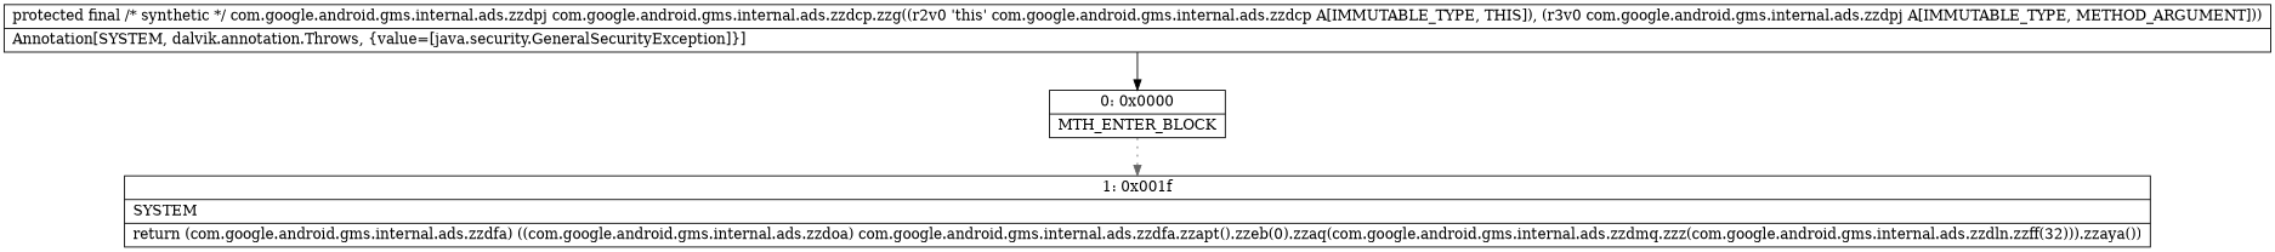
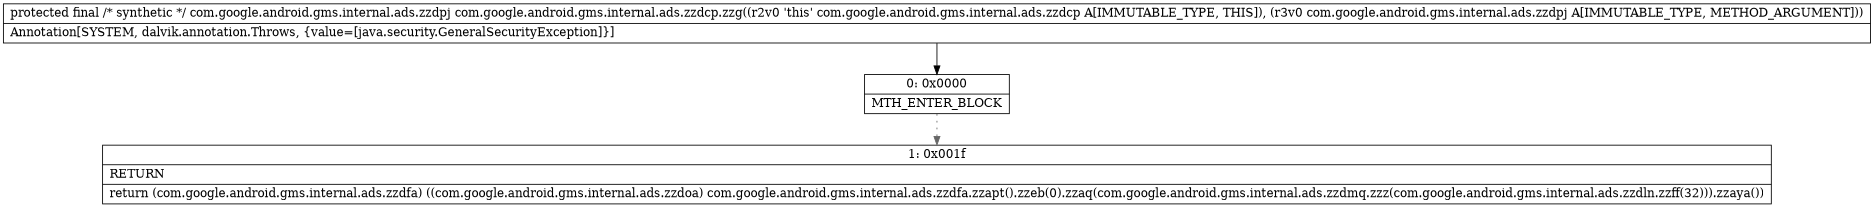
  digraph {
    node [shape=record]
    n1 [label="{0\:\ 0x0000|MTH_ENTER_BLOCK\l}"]
-   n2 [label="{1\:\ 0x001f|SYSTEM\l|return (com.google.android.gms.internal.ads.zzdfa) ((com.google.android.gms.internal.ads.zzdoa) com.google.android.gms.internal.ads.zzdfa.zzapt().zzeb(0).zzaq(com.google.android.gms.internal.ads.zzdmq.zzz(com.google.android.gms.internal.ads.zzdln.zzff(32))).zzaya())\l}"]
+   n2 [label="{1\:\ 0x001f|RETURN\l|return (com.google.android.gms.internal.ads.zzdfa) ((com.google.android.gms.internal.ads.zzdoa) com.google.android.gms.internal.ads.zzdfa.zzapt().zzeb(0).zzaq(com.google.android.gms.internal.ads.zzdmq.zzz(com.google.android.gms.internal.ads.zzdln.zzff(32))).zzaya())\l}"]
    n3 [label="{protected final \/* synthetic *\/ com.google.android.gms.internal.ads.zzdpj com.google.android.gms.internal.ads.zzdcp.zzg((r2v0 'this' com.google.android.gms.internal.ads.zzdcp A[IMMUTABLE_TYPE, THIS]), (r3v0 com.google.android.gms.internal.ads.zzdpj A[IMMUTABLE_TYPE, METHOD_ARGUMENT]))  | Annotation[SYSTEM, dalvik.annotation.Throws, \{value=[java.security.GeneralSecurityException]\}]\l}"]
    n1 -> n2 [color=gray40 style=dotted]
    n3 -> n1 [color=black style=solid]
  }
